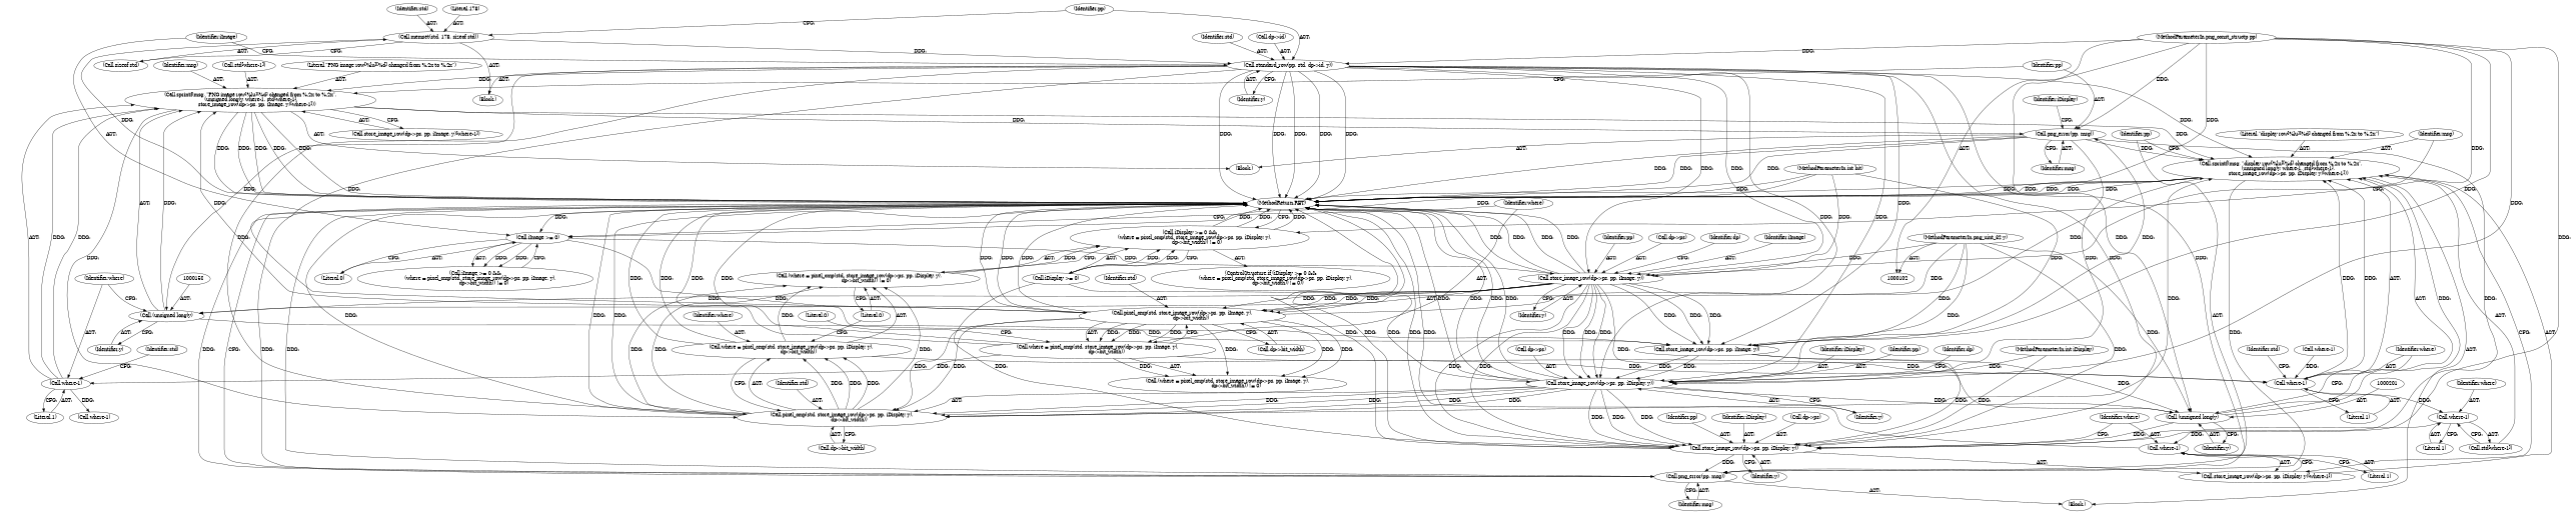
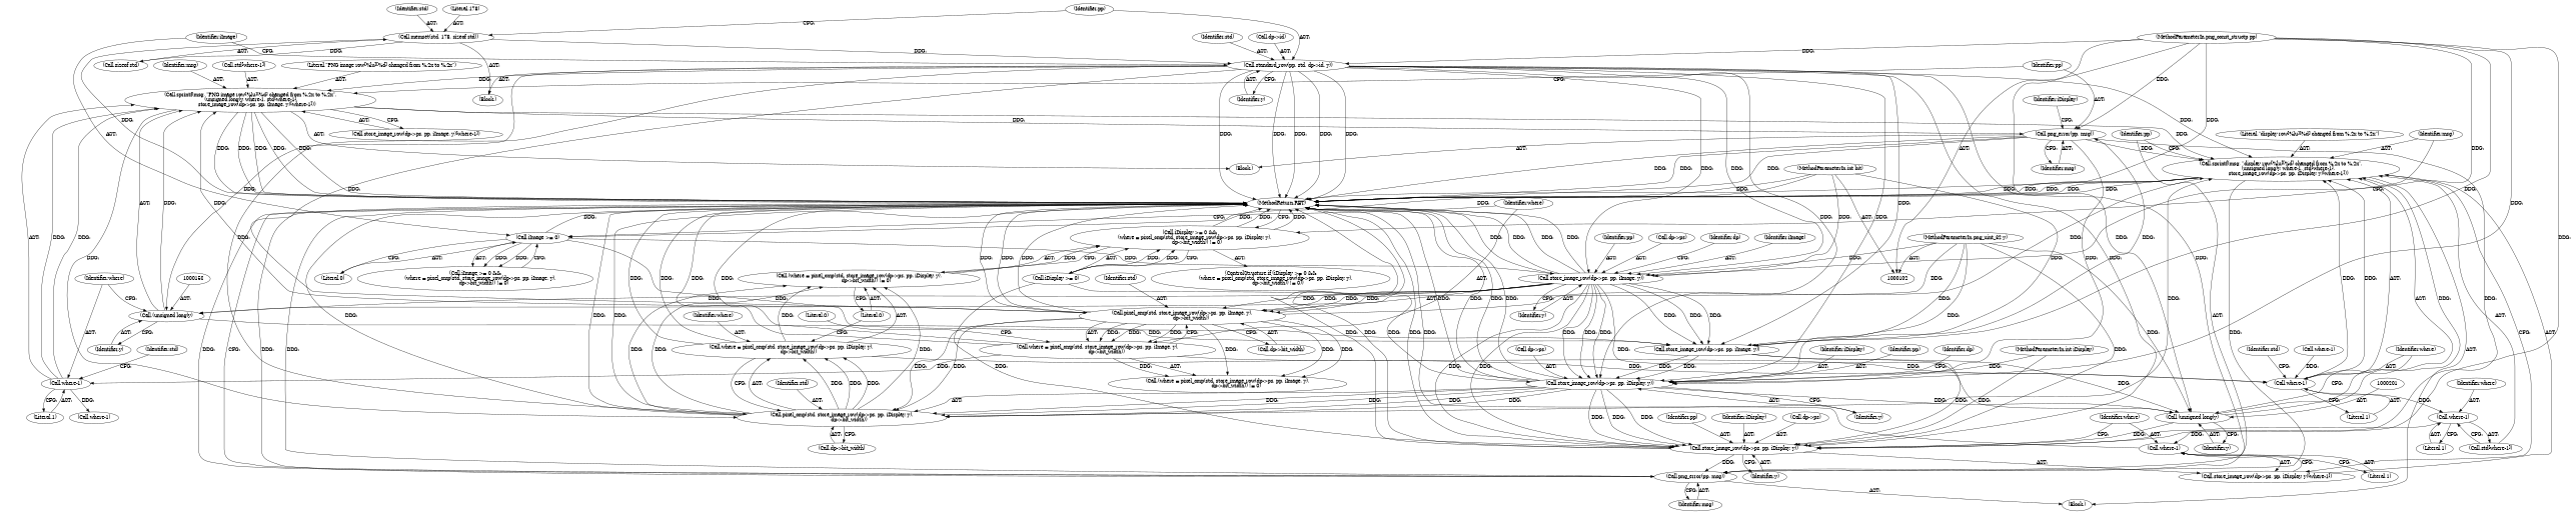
  digraph {
    n1 [label="(Call,sprintf(msg, \"PNG image row[%lu][%d] changed from %.2x to %.2x\",\n (unsigned long)y, where-1, std[where-1],\n         store_image_row(dp->ps, pp, iImage, y)[where-1]))"]
    n2 [label="(Call,png_error(pp, msg))"]
    n3 [label="(Call,pixel_cmp(std, store_image_row(dp->ps, pp, iDisplay, y),\n          dp->bit_width))"]
    n4 [label="(Call,sprintf(msg, \"display row[%lu][%d] changed from %.2x to %.2x\",\n          (unsigned long)y, where-1, std[where-1],\n          store_image_row(dp->ps, pp, iDisplay, y)[where-1]))"]
    n5 [label="(Block,)"]
    n6 [label="(Call,store_image_row(dp->ps, pp, iImage, y)[where-1])"]
    n7 [label="(MethodReturn,RET)"]
    n8 [label="(Call,store_image_row(dp->ps, pp, iDisplay, y))"]
    n9 [label="(Call,store_image_row(dp->ps, pp, iDisplay, y))"]
    n10 [label="(Identifier,msg)"]
    n11 [label="(Call,(where = pixel_cmp(std, store_image_row(dp->ps, pp, iDisplay, y),\n          dp->bit_width)) != 0)"]
    n12 [label="(Call,where = pixel_cmp(std, store_image_row(dp->ps, pp, iDisplay, y),\n          dp->bit_width))"]
    n13 [label="(Call,dp->bit_width)"]
    n14 [label="(Call,png_error(pp, msg))"]
    n15 [label="(Call,store_image_row(dp->ps, pp, iDisplay, y)[where-1])"]
    n16 [label="(Block,)"]
    n17 [label="(Call,iDisplay >= 0 &&\n       (where = pixel_cmp(std, store_image_row(dp->ps, pp, iDisplay, y),\n          dp->bit_width)) != 0)"]
    n18 [label="(Call,(unsigned long)y)"]
    n19 [label="(Call,store_image_row(dp->ps, pp, iImage, y))"]
    n20 [label="(Identifier,y)"]
    n21 [label="(Call,(unsigned long)y)"]
    n22 [label="(Call,store_image_row(dp->ps, pp, iImage, y))"]
    n23 [label="(Call,pixel_cmp(std, store_image_row(dp->ps, pp, iImage, y),\n            dp->bit_width))"]
    n24 [label="(Identifier,y)"]
    n25 [label="(Call,where = pixel_cmp(std, store_image_row(dp->ps, pp, iImage, y),\n            dp->bit_width))"]
    n26 [label="(Call,(where = pixel_cmp(std, store_image_row(dp->ps, pp, iImage, y),\n            dp->bit_width)) != 0)"]
    n27 [label="(Call,dp->bit_width)"]
    n28 [label="(Identifier,y)"]
    n29 [label="(Identifier,y)"]
    n30 [label="(Identifier,y)"]
    n31 [label="(Call,standard_row(pp, std, dp->id, y))"]
    n32 [label="(Block,)"]
    n33 [label="(Identifier,y)"]
    n34 [label="(MethodParameterIn,png_const_structp pp)"]
    1000102
    n36 [label="(Identifier,msg)"]
    n37 [label="(Call,memset(std, 178, sizeof std))"]
    n38 [label="(Call,sizeof std)"]
    n39 [label="(MethodParameterIn,png_uint_32 y)"]
    n40 [label="(Call,iImage >= 0)"]
    n41 [label="(Literal,0)"]
    n42 [label="(Call,iImage >= 0 &&\n       (where = pixel_cmp(std, store_image_row(dp->ps, pp, iImage, y),\n            dp->bit_width)) != 0)"]
    n43 [label="(MethodParameterIn,int bit)"]
    n44 [label="(Call,where-1)"]
    n45 [label="(Literal,1)"]
    n46 [label="(Call,where-1)"]
    n47 [label="(Call,where-1)"]
    n48 [label="(Call,where-1)"]
    n49 [label="(Literal,1)"]
    n50 [label="(Literal,0)"]
    n51 [label="(Call,iDisplay >= 0)"]
    n52 [label="(ControlStructure,if (iDisplay >= 0 &&\n       (where = pixel_cmp(std, store_image_row(dp->ps, pp, iDisplay, y),\n          dp->bit_width)) != 0))"]
    n53 [label="(Call,where-1)"]
    n54 [label="(Call,std[where-1])"]
    n55 [label="(Literal,1)"]
    n56 [label="(Literal,1)"]
    n57 [label="(Identifier,iDisplay)"]
    n58 [label="(Identifier,pp)"]
    n59 [label="(Literal,\"display row[%lu][%d] changed from %.2x to %.2x\")"]
    n60 [label="(Identifier,std)"]
    n61 [label="(Identifier,pp)"]
    n62 [label="(Call,dp->ps)"]
    n63 [label="(Identifier,where)"]
    n64 [label="(Identifier,pp)"]
    n65 [label="(Identifier,where)"]
    n66 [label="(Identifier,std)"]
    n67 [label="(Identifier,msg)"]
    n68 [label="(Identifier,std)"]
    n69 [label="(Identifier,pp)"]
    n70 [label="(Identifier,pp)"]
    n71 [label="(Identifier,iDisplay)"]
    n72 [label="(Identifier,where)"]
    n73 [label="(Literal,0)"]
    n74 [label="(Identifier,iImage)"]
    n75 [label="(Identifier,std)"]
    n76 [label="(Identifier,where)"]
    n77 [label="(MethodParameterIn,int iDisplay)"]
    n78 [label="(Literal,178)"]
    n79 [label="(Identifier,dp)"]
    n80 [label="(Identifier,std)"]
    n81 [label="(Identifier,msg)"]
    n82 [label="(Identifier,dp)"]
    n83 [label="(Identifier,std)"]
    n84 [label="(Call,dp->ps)"]
    n85 [label="(Identifier,iDisplay)"]
    n86 [label="(Call,std[where-1])"]
    n87 [label="(Identifier,iImage)"]
    n88 [label="(Identifier,where)"]
    n89 [label="(Identifier,pp)"]
    n90 [label="(Call,dp->id)"]
    n91 [label="(Call,dp->ps)"]
    n92 [label="(Call,where-1)"]
    n93 [label="(Identifier,where)"]
    n94 [label="(Literal,\"PNG image row[%lu][%d] changed from %.2x to %.2x\")"]
    1000150
    1000201
    n1 -> n2 [label="DDG: "]
    n1 -> n3 [label="DDG: "]
    n1 -> n4 [label="DDG: "]
    n1 -> n5 [label="AST: "]
    n1 -> n6 [label="CFG: "]
    n1 -> n7 [label="DDG: "]
    n1 -> n7 [label="DDG: "]
    n1 -> n7 [label="DDG: "]
    n1 -> n7 [label="DDG: "]
    n1 -> n7 [label="DDG: "]
    n2 -> n4 [label="DDG: "]
    n2 -> n5 [label="AST: "]
    n2 -> n7 [label="DDG: "]
    n2 -> n7 [label="DDG: "]
    n2 -> n7 [label="DDG: "]
    n2 -> n8 [label="DDG: "]
    n2 -> n9 [label="DDG: "]
    n2 -> n10 [label="CFG: "]
    n3 -> n4 [label="DDG: "]
    n3 -> n7 [label="DDG: "]
    n3 -> n7 [label="DDG: "]
    n3 -> n7 [label="DDG: "]
    n3 -> n11 [label="DDG: "]
    n3 -> n11 [label="DDG: "]
    n3 -> n11 [label="DDG: "]
    n3 -> n12 [label="AST: "]
    n3 -> n12 [label="DDG: "]
    n3 -> n12 [label="DDG: "]
    n3 -> n12 [label="DDG: "]
    n3 -> n13 [label="CFG: "]
    n4 -> n7 [label="DDG: "]
    n4 -> n7 [label="DDG: "]
    n4 -> n7 [label="DDG: "]
    n4 -> n7 [label="DDG: "]
    n4 -> n7 [label="DDG: "]
    n4 -> n14 [label="DDG: "]
    n4 -> n15 [label="CFG: "]
    n4 -> n16 [label="AST: "]
    n6 -> n1 [label="AST: "]
    n7 -> n14 [label="CFG: "]
    n7 -> n17 [label="CFG: "]
    n8 -> n3 [label="AST: "]
    n8 -> n3 [label="DDG: "]
    n8 -> n3 [label="DDG: "]
    n8 -> n3 [label="DDG: "]
    n8 -> n3 [label="DDG: "]
    n8 -> n7 [label="DDG: "]
    n8 -> n7 [label="DDG: "]
    n8 -> n7 [label="DDG: "]
    n8 -> n7 [label="DDG: "]
    n8 -> n9 [label="DDG: "]
    n8 -> n9 [label="DDG: "]
    n8 -> n9 [label="DDG: "]
    n8 -> n21 [label="DDG: "]
    n8 -> n28 [label="CFG: "]
    n9 -> n7 [label="DDG: "]
    n9 -> n7 [label="DDG: "]
    n9 -> n7 [label="DDG: "]
    n9 -> n14 [label="DDG: "]
    n9 -> n15 [label="AST: "]
    n9 -> n30 [label="CFG: "]
    n10 -> n2 [label="AST: "]
    n11 -> n17 [label="AST: "]
    n11 -> n17 [label="DDG: "]
    n11 -> n50 [label="CFG: "]
    n12 -> n3 [label="CFG: "]
    n12 -> n7 [label="DDG: "]
    n12 -> n7 [label="DDG: "]
    n12 -> n11 [label="AST: "]
    n12 -> n11 [label="DDG: "]
    n12 -> n47 [label="DDG: "]
    n13 -> n3 [label="AST: "]
    n14 -> n7 [label="DDG: "]
    n14 -> n7 [label="DDG: "]
    n14 -> n7 [label="DDG: "]
    n14 -> n16 [label="AST: "]
    n14 -> n36 [label="CFG: "]
    n15 -> n4 [label="AST: "]
    n15 -> n53 [label="CFG: "]
    n17 -> n7 [label="DDG: "]
    n17 -> n7 [label="DDG: "]
    n17 -> n7 [label="DDG: "]
    n17 -> n11 [label="CFG: "]
    n17 -> n51 [label="CFG: "]
    n17 -> n52 [label="AST: "]
    n18 -> n1 [label="AST: "]
    n18 -> n1 [label="DDG: "]
    n18 -> n19 [label="DDG: "]
    n18 -> n20 [label="CFG: "]
    n19 -> n2 [label="DDG: "]
    n19 -> n8 [label="DDG: "]
    n19 -> n8 [label="DDG: "]
    n19 -> n9 [label="DDG: "]
    n19 -> n21 [label="DDG: "]
    n20 -> n18 [label="AST: "]
    n21 -> n4 [label="AST: "]
    n21 -> n4 [label="DDG: "]
    n21 -> n9 [label="DDG: "]
    n21 -> n29 [label="CFG: "]
    n22 -> n7 [label="DDG: "]
    n22 -> n7 [label="DDG: "]
    n22 -> n7 [label="DDG: "]
    n22 -> n7 [label="DDG: "]
    n22 -> n8 [label="DDG: "]
    n22 -> n8 [label="DDG: "]
    n22 -> n8 [label="DDG: "]
    n22 -> n9 [label="DDG: "]
    n22 -> n9 [label="DDG: "]
    n22 -> n18 [label="DDG: "]
    n22 -> n19 [label="DDG: "]
    n22 -> n19 [label="DDG: "]
    n22 -> n19 [label="DDG: "]
    n22 -> n21 [label="DDG: "]
    n22 -> n23 [label="AST: "]
    n22 -> n23 [label="DDG: "]
    n22 -> n23 [label="DDG: "]
    n22 -> n23 [label="DDG: "]
    n22 -> n23 [label="DDG: "]
    n22 -> n24 [label="CFG: "]
    n23 -> n1 [label="DDG: "]
    n23 -> n3 [label="DDG: "]
    n23 -> n3 [label="DDG: "]
    n23 -> n4 [label="DDG: "]
    n23 -> n7 [label="DDG: "]
    n23 -> n7 [label="DDG: "]
    n23 -> n7 [label="DDG: "]
    n23 -> n25 [label="AST: "]
    n23 -> n25 [label="DDG: "]
    n23 -> n25 [label="DDG: "]
    n23 -> n25 [label="DDG: "]
    n23 -> n26 [label="DDG: "]
    n23 -> n26 [label="DDG: "]
    n23 -> n26 [label="DDG: "]
    n23 -> n27 [label="CFG: "]
    n24 -> n22 [label="AST: "]
    n25 -> n7 [label="DDG: "]
    n25 -> n7 [label="DDG: "]
    n25 -> n23 [label="CFG: "]
    n25 -> n26 [label="AST: "]
    n25 -> n26 [label="DDG: "]
    n25 -> n44 [label="DDG: "]
    n25 -> n47 [label="DDG: "]
    n27 -> n23 [label="AST: "]
    n28 -> n8 [label="AST: "]
    n29 -> n21 [label="AST: "]
    n30 -> n9 [label="AST: "]
    n31 -> n1 [label="DDG: "]
    n31 -> n3 [label="DDG: "]
    n31 -> n4 [label="DDG: "]
    n31 -> n7 [label="DDG: "]
    n31 -> n7 [label="DDG: "]
    n31 -> n7 [label="DDG: "]
    n31 -> n7 [label="DDG: "]
    n31 -> n7 [label="DDG: "]
    n31 -> n8 [label="DDG: "]
    n31 -> n8 [label="DDG: "]
    n31 -> n9 [label="DDG: "]
    n31 -> n18 [label="DDG: "]
    n31 -> n19 [label="DDG: "]
    n31 -> n21 [label="DDG: "]
    n31 -> n22 [label="DDG: "]
    n31 -> n22 [label="DDG: "]
    n31 -> n23 [label="DDG: "]
    n31 -> n32 [label="AST: "]
    n31 -> n33 [label="CFG: "]
    n33 -> n31 [label="AST: "]
    n34 -> n2 [label="DDG: "]
    n34 -> n7 [label="DDG: "]
    n34 -> n8 [label="DDG: "]
    n34 -> n9 [label="DDG: "]
    n34 -> n14 [label="DDG: "]
    n34 -> n19 [label="DDG: "]
    n34 -> n22 [label="DDG: "]
    n34 -> n31 [label="DDG: "]
    n34 -> 1000102 [label="AST: "]
    n36 -> n14 [label="AST: "]
    n37 -> n7 [label="DDG: "]
    n37 -> n31 [label="DDG: "]
    n37 -> n32 [label="AST: "]
-   n37 -> n38 [label="CFG: "]
+   n37 -> n38 [label="DDG: "]
    n38 -> n37 [label="AST: "]
    n39 -> n8 [label="DDG: "]
    n39 -> n9 [label="DDG: "]
    n39 -> n18 [label="DDG: "]
    n39 -> n19 [label="DDG: "]
    n39 -> n21 [label="DDG: "]
    n39 -> n22 [label="DDG: "]
    n39 -> 1000102 [label="AST: "]
-   n7 -> n40 [label="DDG: "]
+   n40 -> n7 [label="DDG: "]
    n40 -> n19 [label="DDG: "]
    n40 -> n22 [label="DDG: "]
    n40 -> n41 [label="CFG: "]
    n40 -> n42 [label="AST: "]
    n40 -> n42 [label="DDG: "]
    n40 -> n42 [label="DDG: "]
    n41 -> n40 [label="AST: "]
    n42 -> n40 [label="CFG: "]
    n43 -> n7 [label="DDG: "]
    n43 -> n19 [label="DDG: "]
    n43 -> n22 [label="DDG: "]
+   n43 -> 1000102 [label="AST: "]
    n43 -> n40 [label="DDG: "]
    n44 -> n1 [label="AST: "]
    n44 -> n1 [label="DDG: "]
    n44 -> n1 [label="DDG: "]
    n44 -> n45 [label="CFG: "]
    n44 -> n46 [label="DDG: "]
    n45 -> n44 [label="AST: "]
    n47 -> n4 [label="AST: "]
    n47 -> n4 [label="DDG: "]
    n47 -> n4 [label="DDG: "]
    n47 -> n48 [label="DDG: "]
    n47 -> n49 [label="CFG: "]
    n48 -> n53 [label="DDG: "]
    n48 -> n54 [label="AST: "]
    n48 -> n55 [label="CFG: "]
    n49 -> n47 [label="AST: "]
    n50 -> n11 [label="AST: "]
    n50 -> n12 [label="CFG: "]
    n51 -> n8 [label="DDG: "]
    n51 -> n9 [label="DDG: "]
    n51 -> n17 [label="AST: "]
    n51 -> n17 [label="DDG: "]
    n51 -> n17 [label="DDG: "]
    n53 -> n7 [label="DDG: "]
    n53 -> n15 [label="AST: "]
    n53 -> n56 [label="CFG: "]
    n54 -> n4 [label="AST: "]
    n54 -> n48 [label="CFG: "]
    n55 -> n48 [label="AST: "]
    n56 -> n53 [label="AST: "]
    n57 -> n8 [label="AST: "]
    n58 -> n31 [label="AST: "]
    n58 -> n37 [label="CFG: "]
    n59 -> n4 [label="AST: "]
    n60 -> n47 [label="CFG: "]
    n61 -> n22 [label="AST: "]
    n62 -> n22 [label="AST: "]
    n63 -> n18 [label="CFG: "]
    n63 -> n44 [label="AST: "]
    n64 -> n8 [label="AST: "]
    n65 -> n21 [label="CFG: "]
    n65 -> n47 [label="AST: "]
    n66 -> n31 [label="AST: "]
    n67 -> n1 [label="AST: "]
    n68 -> n37 [label="AST: "]
    n69 -> n9 [label="AST: "]
    n70 -> n1 [label="CFG: "]
    n70 -> n2 [label="AST: "]
    n71 -> n9 [label="AST: "]
    n72 -> n48 [label="AST: "]
    n73 -> n25 [label="CFG: "]
    n74 -> n31 [label="CFG: "]
    n74 -> n40 [label="AST: "]
    n75 -> n23 [label="AST: "]
    n76 -> n25 [label="AST: "]
    n76 -> n40 [label="CFG: "]
    n77 -> n8 [label="DDG: "]
    n77 -> n9 [label="DDG: "]
    n78 -> n37 [label="AST: "]
    n79 -> n22 [label="CFG: "]
    n80 -> n44 [label="CFG: "]
    n81 -> n4 [label="AST: "]
    n81 -> n17 [label="CFG: "]
    n82 -> n8 [label="CFG: "]
    n83 -> n3 [label="AST: "]
    n84 -> n8 [label="AST: "]
    n85 -> n2 [label="CFG: "]
    n86 -> n1 [label="AST: "]
    n87 -> n22 [label="AST: "]
    n88 -> n9 [label="CFG: "]
    n88 -> n53 [label="AST: "]
    n89 -> n4 [label="CFG: "]
    n89 -> n14 [label="AST: "]
    n90 -> n31 [label="AST: "]
    n91 -> n9 [label="AST: "]
    n92 -> n47 [label="DDG: "]
    n93 -> n12 [label="AST: "]
    n94 -> n1 [label="AST: "]
    1000150 -> n18 [label="AST: "]
    1000201 -> n21 [label="AST: "]
  }
